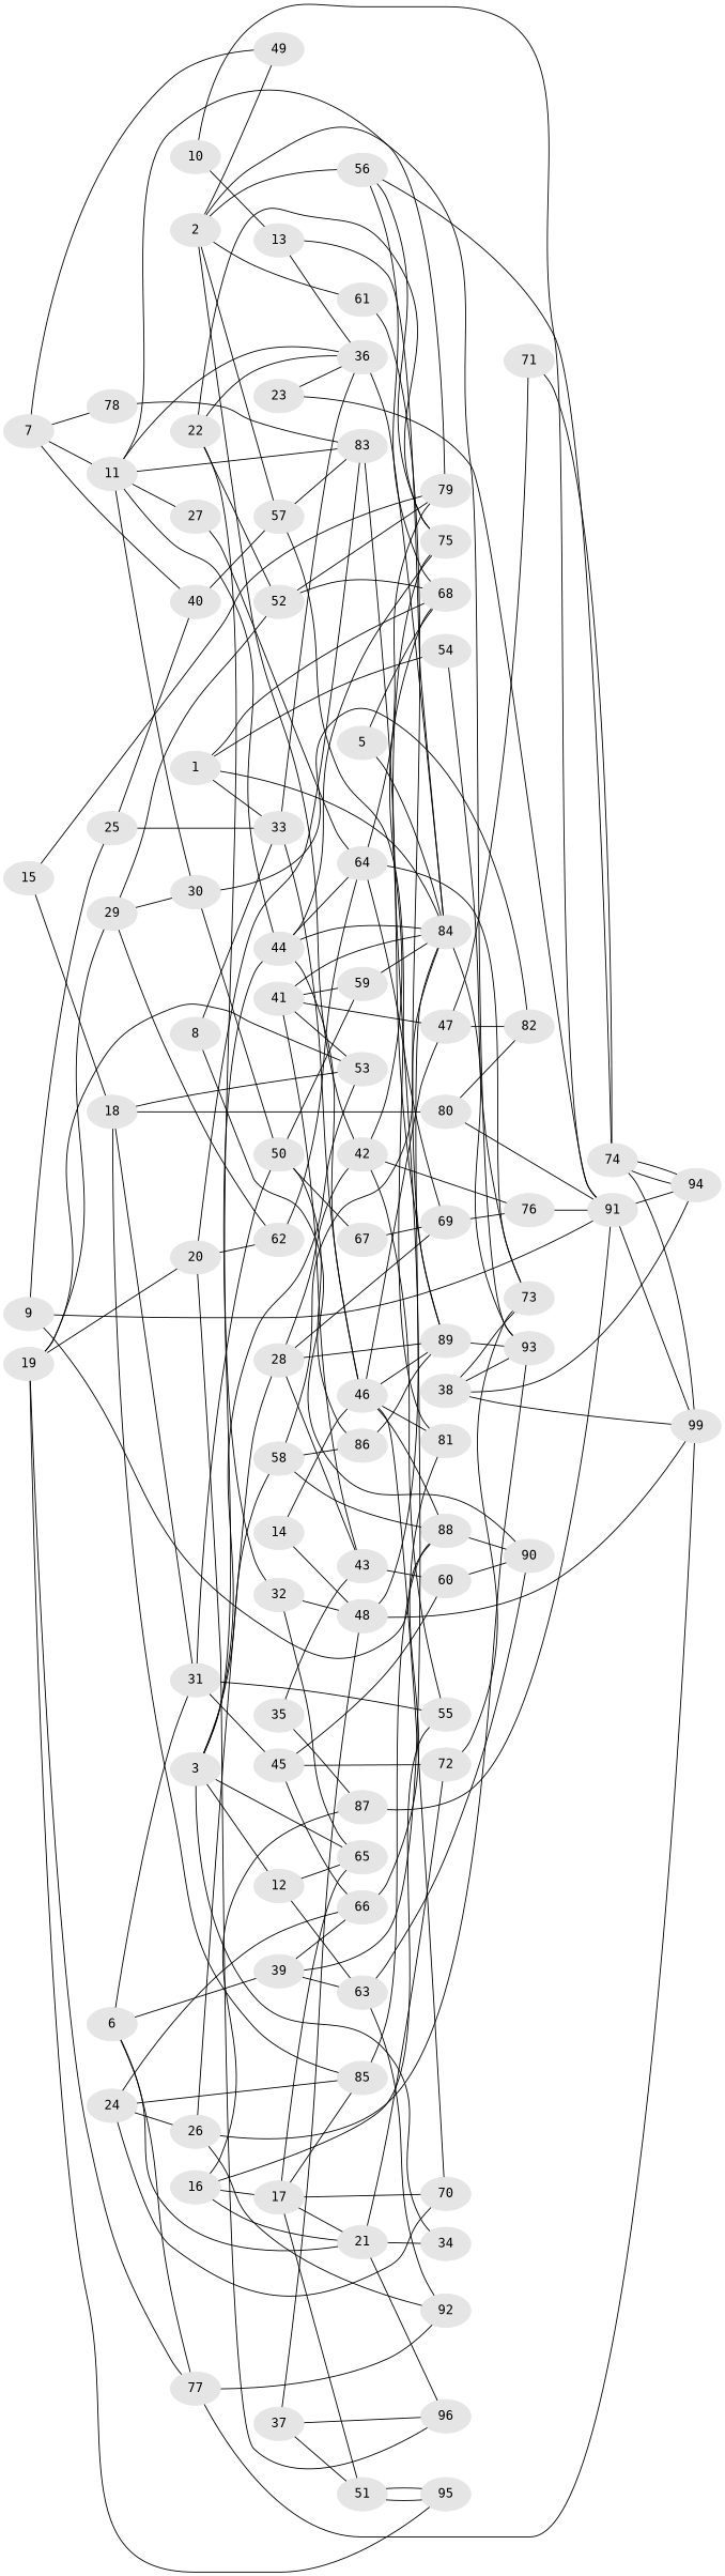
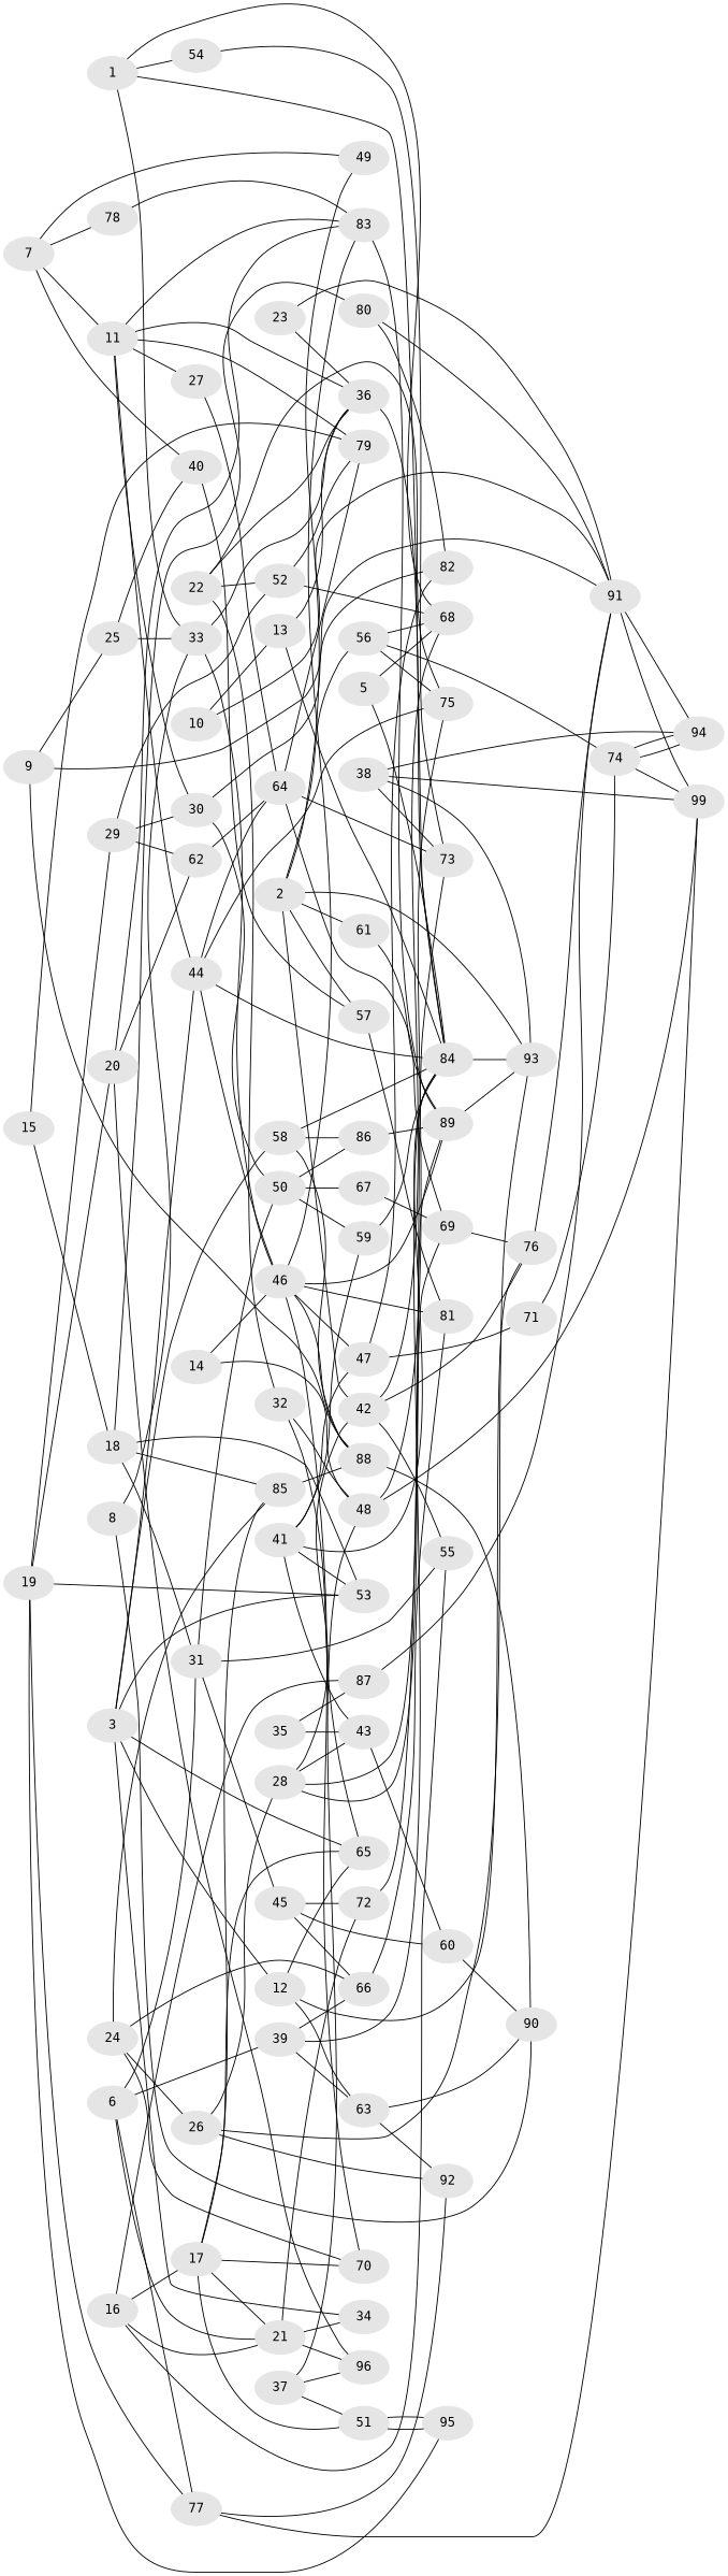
  graph {
    fontname="DejaVu Sans Mono"
    rankdir=LR
    node [color=gray90 fontname="DejaVu Sans Mono" style=filled]
    edge [fontname="DejaVu Sans Mono"]
    1
    33
    54
    68
    84
    36
    46
    73
    93
    2
    42
    49
    56
    57
    61
    76
    55
    75
    74
    83
    81
    89
    3
    12
    34
    44
    53
    58
    65
    63
    64
    88
    86
    43
    60
    5
    6
    21
    31
    39
    77
    96
    72
    50
    45
    66
    92
    n48 [label=99]
    7
    11
    40
    78
    27
    30
    79
    8
    90
    9
    25
    91
    94
    10
    13
    82
    14
    48
    70
    47
    15
    18
    85
    80
    16
    17
    87
    51
    95
    19
    20
    29
    62
    52
    22
    32
    23
    24
    26
    28
    69
    59
    67
    35
    37
    38
    41
    71
    1 -- 33
    1 -- 54
    1 -- 68
    1 -- 84
    33 -- 36
    33 -- 46
    54 -- 73
    84 -- 93
    36 -- 84
    46 -- 81
    46 -- 89
    46 -- 88
    46 -- 70
    46 -- 47
    2 -- 93
    2 -- 42
    2 -- 49
    2 -- 56
    2 -- 57
    2 -- 61
    42 -- 68
    42 -- 76
    42 -- 55
    56 -- 68
    56 -- 75
    56 -- 74
-   57 -- 83
+   46 -- 83
    57 -- 81
    61 -- 89
    76 -- 91
    74 -- n48
    74 -- 94
    74 -- 94
    83 -- 89
    89 -- 93
    3 -- 12
    3 -- 34
    3 -- 44
    3 -- 53
    3 -- 58
    3 -- 65
+   12 -- 76
    12 -- 65
    12 -- 63
    44 -- 84
    44 -- 46
    44 -- 75
    44 -- 64
    58 -- 84
    58 -- 88
    58 -- 86
    63 -- 92
    63 -- 90
    64 -- 73
    64 -- 79
    64 -- 69
    88 -- 90
    86 -- 89
    43 -- 60
    60 -- 90
    5 -- 68
    5 -- 84
    6 -- 21
    6 -- 31
    6 -- 39
    6 -- 77
    21 -- 34
    21 -- 96
    21 -- 72
    31 -- 55
    31 -- 50
    31 -- 45
    39 -- 84
    39 -- 63
    39 -- 66
    77 -- 92
    77 -- n48
    72 -- 73
    50 -- 86
    50 -- 59
    50 -- 67
    45 -- 60
    45 -- 72
    45 -- 66
    66 -- 81
    7 -- 49
    7 -- 11
    7 -- 40
    7 -- 78
    11 -- 36
    11 -- 83
    11 -- 44
    11 -- 27
    11 -- 30
    11 -- 79
    40 -- 57
    78 -- 83
    27 -- 64
    30 -- 50
    30 -- 82
    8 -- 33
    8 -- 90
    9 -- 88
    9 -- 25
    9 -- 91
    25 -- 33
    25 -- 40
    91 -- n48
    91 -- 94
    10 -- 91
    10 -- 13
    13 -- 84
    13 -- 36
    14 -- 46
    14 -- 48
    48 -- 75
    48 -- n48
    47 -- 82
    47 -- 71
    15 -- 79
    15 -- 18
    18 -- 53
    18 -- 31
    18 -- 85
    18 -- 80
    85 -- 88
    80 -- 91
    80 -- 82
    16 -- 55
    16 -- 21
    16 -- 17
    16 -- 87
    17 -- 65
    17 -- 21
    17 -- 70
    17 -- 85
    17 -- 51
    87 -- 91
    51 -- 95
    51 -- 95
    19 -- 53
    19 -- 77
    19 -- 95
    19 -- 20
    19 -- 29
    20 -- 83
    20 -- 96
    20 -- 62
    29 -- 30
    29 -- 62
    29 -- 52
    62 -- 64
    52 -- 68
    52 -- 79
    22 -- 36
    22 -- 75
    22 -- 52
    22 -- 32
    32 -- 65
    32 -- 48
    23 -- 36
    23 -- 91
    24 -- 66
    24 -- 70
    24 -- 85
    24 -- 26
    26 -- 93
    26 -- 92
    26 -- 28
    28 -- 42
    28 -- 89
    28 -- 43
    28 -- 69
    69 -- 76
    59 -- 84
    67 -- 69
    35 -- 43
    35 -- 87
    37 -- 96
    37 -- 48
    37 -- 51
    38 -- 73
    38 -- 93
    38 -- n48
    38 -- 94
    41 -- 84
    41 -- 53
    41 -- 43
    41 -- 47
    41 -- 59
    71 -- 74
  }
